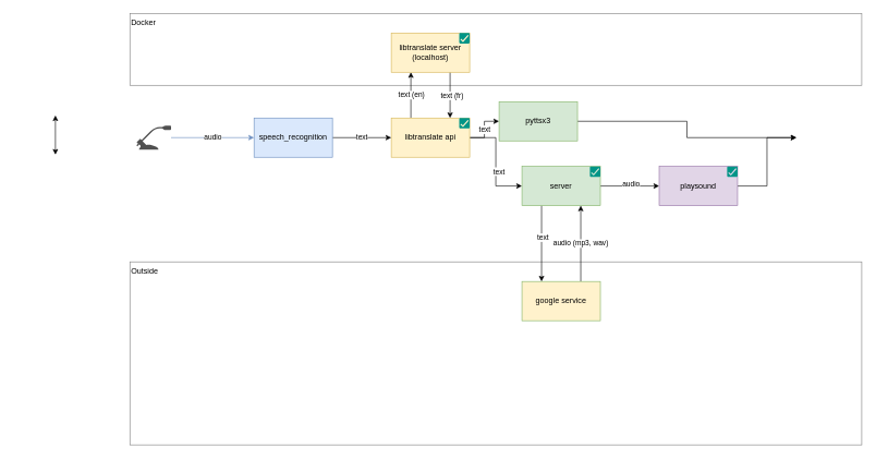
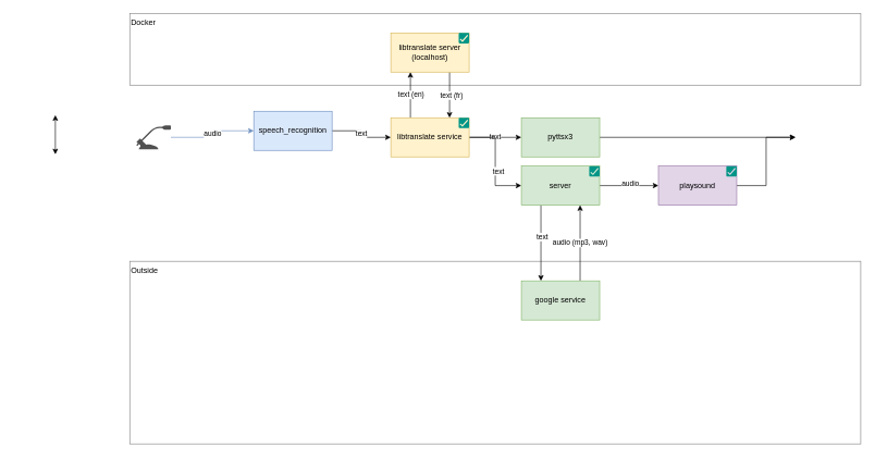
  <mxCell id="0" />
  <mxCell id="1" parent="0" />
  <mxCell id="2" value="Docker" style="rounded=0;whiteSpace=wrap;html=1;opacity=50;align=left;verticalAlign=top;" vertex="1" parent="1"><mxGeometry x="198" y="20" width="1120" height="110" as="geometry" /></mxCell>
  <mxCell id="3" value="Outside" style="rounded=0;whiteSpace=wrap;html=1;opacity=50;align=left;verticalAlign=top;" vertex="1" parent="1"><mxGeometry x="198" y="400" width="1120" height="280" as="geometry" /></mxCell>
  <mxCell id="4" value="audio" style="edgeStyle=orthogonalEdgeStyle;rounded=0;orthogonalLoop=1;jettySize=auto;html=1;entryX=0;entryY=0.5;entryDx=0;entryDy=0;fillColor=#dae8fc;strokeColor=#6c8ebf;" edge="1" parent="1" source="35" target="17"><mxGeometry relative="1" as="geometry"><mxPoint x="318" y="210" as="sourcePoint" /></mxGeometry></mxCell>
  <mxCell id="5" style="edgeStyle=orthogonalEdgeStyle;rounded=0;orthogonalLoop=1;jettySize=auto;html=1;exitX=0.25;exitY=0;exitDx=0;exitDy=0;entryX=0.25;entryY=1;entryDx=0;entryDy=0;" edge="1" parent="1" source="10" target="20"><mxGeometry relative="1" as="geometry" /></mxCell>
  <mxCell id="6" value="text (en)" style="edgeLabel;html=1;align=center;verticalAlign=middle;resizable=0;points=[];" vertex="1" connectable="0" parent="5"><mxGeometry x="0.029" relative="1" as="geometry"><mxPoint as="offset" /></mxGeometry></mxCell>
  <mxCell id="7" value="text" style="edgeStyle=orthogonalEdgeStyle;rounded=0;orthogonalLoop=1;jettySize=auto;html=1;exitX=1;exitY=0.5;exitDx=0;exitDy=0;entryX=0;entryY=0.5;entryDx=0;entryDy=0;" edge="1" parent="1" source="10" target="15"><mxGeometry relative="1" as="geometry" /></mxCell>
  <mxCell id="8" style="edgeStyle=orthogonalEdgeStyle;rounded=0;orthogonalLoop=1;jettySize=auto;html=1;exitX=1;exitY=0.5;exitDx=0;exitDy=0;entryX=0;entryY=0.5;entryDx=0;entryDy=0;" edge="1" parent="1" source="10" target="25"><mxGeometry relative="1" as="geometry" /></mxCell>
  <mxCell id="9" value="text" style="edgeLabel;html=1;align=center;verticalAlign=middle;resizable=0;points=[];" vertex="1" connectable="0" parent="8"><mxGeometry x="0.182" y="4" relative="1" as="geometry"><mxPoint as="offset" /></mxGeometry></mxCell>
- <mxCell id="10" value="libtranslate api" style="rounded=0;whiteSpace=wrap;html=1;fillColor=#fff2cc;strokeColor=#d6b656;" vertex="1" parent="1"><mxGeometry x="598" y="180" width="120" height="60" as="geometry" /></mxCell>
+ <mxCell id="10" value="libtranslate service" style="rounded=0;whiteSpace=wrap;html=1;fillColor=#fff2cc;strokeColor=#d6b656;" vertex="1" parent="1"><mxGeometry x="598" y="180" width="120" height="60" as="geometry" /></mxCell>
  <mxCell id="11" style="edgeStyle=orthogonalEdgeStyle;rounded=0;orthogonalLoop=1;jettySize=auto;html=1;exitX=0.5;exitY=1;exitDx=0;exitDy=0;entryX=0.5;entryY=0;entryDx=0;entryDy=0;startArrow=classic;startFill=1;" edge="1" parent="1" source="12" target="13"><mxGeometry relative="1" as="geometry" /></mxCell>
  <mxCell id="12" value="" style="shape=image;html=1;verticalAlign=top;verticalLabelPosition=bottom;labelBackgroundColor=#ffffff;imageAspect=0;aspect=fixed;image=https://cdn4.iconfinder.com/data/icons/game-of-thrones-4/64/game_of_thrones_game_thrones_series_character_avatar_cersei_queen-128.png" vertex="1" parent="1"><mxGeometry x="20" y="48" width="128" height="128" as="geometry" /></mxCell>
  <mxCell id="13" value="" style="shape=image;html=1;verticalAlign=top;verticalLabelPosition=bottom;labelBackgroundColor=#ffffff;imageAspect=0;aspect=fixed;image=https://cdn4.iconfinder.com/data/icons/carnival-filled-line/32/clown_face_entertainment_party_circus_character-128.png" vertex="1" parent="1"><mxGeometry x="20" y="236" width="128" height="128" as="geometry" /></mxCell>
  <mxCell id="14" style="edgeStyle=orthogonalEdgeStyle;rounded=0;orthogonalLoop=1;jettySize=auto;html=1;exitX=1;exitY=0.5;exitDx=0;exitDy=0;entryX=0;entryY=0.5;entryDx=0;entryDy=0;" edge="1" parent="1" source="15" target="30"><mxGeometry relative="1" as="geometry"><mxPoint x="1188" y="210" as="targetPoint" /><Array as="points" /></mxGeometry></mxCell>
- <mxCell id="15" value="pyttsx3" style="rounded=0;whiteSpace=wrap;html=1;fillColor=#d5e8d4;strokeColor=#82b366;" vertex="1" parent="1"><mxGeometry x="763" y="155" width="120" height="60" as="geometry" /></mxCell>
+ <mxCell id="15" value="pyttsx3" style="rounded=0;whiteSpace=wrap;html=1;fillColor=#d5e8d4;strokeColor=#82b366;" vertex="1" parent="1"><mxGeometry x="798" y="180" width="120" height="60" as="geometry" /></mxCell>
  <mxCell id="16" value="text" style="edgeStyle=orthogonalEdgeStyle;rounded=0;orthogonalLoop=1;jettySize=auto;html=1;" edge="1" parent="1" source="17" target="10"><mxGeometry relative="1" as="geometry" /></mxCell>
- <mxCell id="17" value="speech_recognition" style="rounded=0;whiteSpace=wrap;html=1;fillColor=#dae8fc;strokeColor=#6c8ebf;" vertex="1" parent="1"><mxGeometry x="388" y="180" width="120" height="60" as="geometry" /></mxCell>
+ <mxCell id="17" value="speech_recognition" style="rounded=0;whiteSpace=wrap;html=1;fillColor=#dae8fc;strokeColor=#6c8ebf;" vertex="1" parent="1"><mxGeometry x="388" y="170" width="120" height="60" as="geometry" /></mxCell>
  <mxCell id="18" style="edgeStyle=orthogonalEdgeStyle;rounded=0;orthogonalLoop=1;jettySize=auto;html=1;exitX=0.75;exitY=1;exitDx=0;exitDy=0;entryX=0.75;entryY=0;entryDx=0;entryDy=0;" edge="1" parent="1" source="20" target="10"><mxGeometry relative="1" as="geometry" /></mxCell>
  <mxCell id="19" value="text (fr)" style="edgeLabel;html=1;align=center;verticalAlign=middle;resizable=0;points=[];" vertex="1" connectable="0" parent="18"><mxGeometry y="2" relative="1" as="geometry"><mxPoint as="offset" /></mxGeometry></mxCell>
  <mxCell id="20" value="libtranslate server&lt;br&gt;(localhost)" style="rounded=0;whiteSpace=wrap;html=1;fillColor=#fff2cc;strokeColor=#d6b656;" vertex="1" parent="1"><mxGeometry x="598" y="50" width="120" height="60" as="geometry" /></mxCell>
  <mxCell id="21" style="edgeStyle=orthogonalEdgeStyle;rounded=0;orthogonalLoop=1;jettySize=auto;html=1;exitX=0.25;exitY=1;exitDx=0;exitDy=0;entryX=0.25;entryY=0;entryDx=0;entryDy=0;" edge="1" parent="1" source="25" target="27"><mxGeometry relative="1" as="geometry" /></mxCell>
  <mxCell id="22" value="text" style="edgeLabel;html=1;align=center;verticalAlign=middle;resizable=0;points=[];" vertex="1" connectable="0" parent="21"><mxGeometry x="-0.172" y="1" relative="1" as="geometry"><mxPoint as="offset" /></mxGeometry></mxCell>
  <mxCell id="23" style="edgeStyle=orthogonalEdgeStyle;rounded=0;orthogonalLoop=1;jettySize=auto;html=1;exitX=1;exitY=0.5;exitDx=0;exitDy=0;entryX=0;entryY=0.5;entryDx=0;entryDy=0;" edge="1" parent="1" source="25" target="29"><mxGeometry relative="1" as="geometry"><mxPoint x="998" y="220" as="targetPoint" /></mxGeometry></mxCell>
  <mxCell id="24" value="audio" style="edgeLabel;html=1;align=center;verticalAlign=middle;resizable=0;points=[];" vertex="1" connectable="0" parent="23"><mxGeometry x="0.024" y="4" relative="1" as="geometry"><mxPoint as="offset" /></mxGeometry></mxCell>
  <mxCell id="25" value="server" style="rounded=0;whiteSpace=wrap;html=1;fillColor=#d5e8d4;strokeColor=#82b366;" vertex="1" parent="1"><mxGeometry x="798" y="254" width="120" height="60" as="geometry" /></mxCell>
  <mxCell id="26" value="audio (mp3, wav)" style="edgeStyle=orthogonalEdgeStyle;rounded=0;orthogonalLoop=1;jettySize=auto;html=1;exitX=0.75;exitY=0;exitDx=0;exitDy=0;entryX=0.75;entryY=1;entryDx=0;entryDy=0;" edge="1" parent="1" source="27" target="25"><mxGeometry relative="1" as="geometry" /></mxCell>
- <mxCell id="27" value="google service" style="rounded=0;whiteSpace=wrap;html=1;fillColor=#fff2cc;strokeColor=#82b366;" vertex="1" parent="1"><mxGeometry x="798" y="430" width="120" height="60" as="geometry" /></mxCell>
+ <mxCell id="27" value="google service" style="rounded=0;whiteSpace=wrap;html=1;fillColor=#d5e8d4;strokeColor=#82b366;" vertex="1" parent="1"><mxGeometry x="798" y="430" width="120" height="60" as="geometry" /></mxCell>
  <mxCell id="28" style="edgeStyle=orthogonalEdgeStyle;rounded=0;orthogonalLoop=1;jettySize=auto;html=1;exitX=1;exitY=0.5;exitDx=0;exitDy=0;entryX=0;entryY=0.5;entryDx=0;entryDy=0;" edge="1" parent="1" source="29" target="30"><mxGeometry relative="1" as="geometry" /></mxCell>
  <mxCell id="29" value="playsound" style="rounded=0;whiteSpace=wrap;html=1;fillColor=#e1d5e7;strokeColor=#9673a6;" vertex="1" parent="1"><mxGeometry x="1008" y="254" width="120" height="60" as="geometry" /></mxCell>
  <mxCell id="30" value="" style="shape=image;html=1;verticalAlign=top;verticalLabelPosition=bottom;labelBackgroundColor=#ffffff;imageAspect=0;aspect=fixed;image=https://cdn4.iconfinder.com/data/icons/essential-app-2/16/volume-sound-speaker-lound-128.png;imageBackground=none;" vertex="1" parent="1"><mxGeometry x="1218" y="176" width="68" height="68" as="geometry" /></mxCell>
  <mxCell id="31" value="" style="dashed=0;labelPosition=right;align=left;shape=mxgraph.gmdl.checkbox;strokeColor=none;fillColor=#009587;strokeWidth=2;aspect=fixed;sketch=0;html=1;" vertex="1" parent="1"><mxGeometry x="702" y="50" width="16" height="16" as="geometry" /></mxCell>
  <mxCell id="32" value="" style="dashed=0;labelPosition=right;align=left;shape=mxgraph.gmdl.checkbox;strokeColor=none;fillColor=#009587;strokeWidth=2;aspect=fixed;sketch=0;html=1;" vertex="1" parent="1"><mxGeometry x="702" y="180" width="16" height="16" as="geometry" /></mxCell>
  <mxCell id="33" value="" style="dashed=0;labelPosition=right;align=left;shape=mxgraph.gmdl.checkbox;strokeColor=none;fillColor=#009587;strokeWidth=2;aspect=fixed;sketch=0;html=1;" vertex="1" parent="1"><mxGeometry x="902" y="254" width="16" height="16" as="geometry" /></mxCell>
  <mxCell id="34" value="" style="dashed=0;labelPosition=right;align=left;shape=mxgraph.gmdl.checkbox;strokeColor=none;fillColor=#009587;strokeWidth=2;aspect=fixed;sketch=0;html=1;" vertex="1" parent="1"><mxGeometry x="1112" y="254" width="16" height="16" as="geometry" /></mxCell>
  <mxCell id="35" value="" style="sketch=0;pointerEvents=1;shadow=0;dashed=0;html=1;strokeColor=none;fillColor=#505050;labelPosition=center;verticalLabelPosition=bottom;verticalAlign=top;outlineConnect=0;align=center;shape=mxgraph.office.devices.microphone;" vertex="1" parent="1"><mxGeometry x="208" y="191.5" width="53" height="37" as="geometry" /></mxCell>
